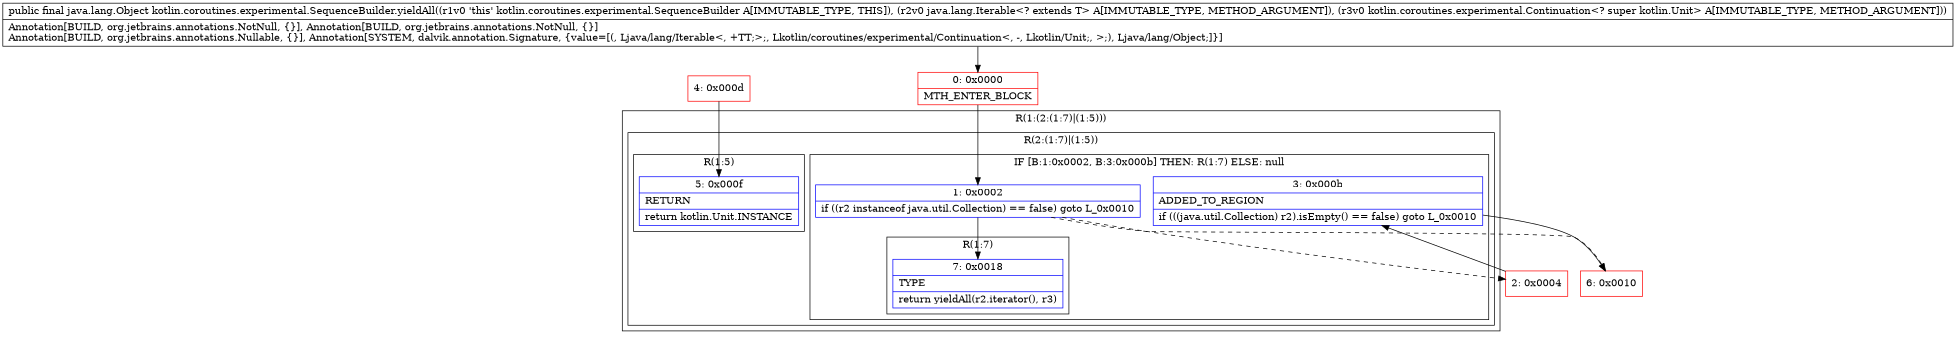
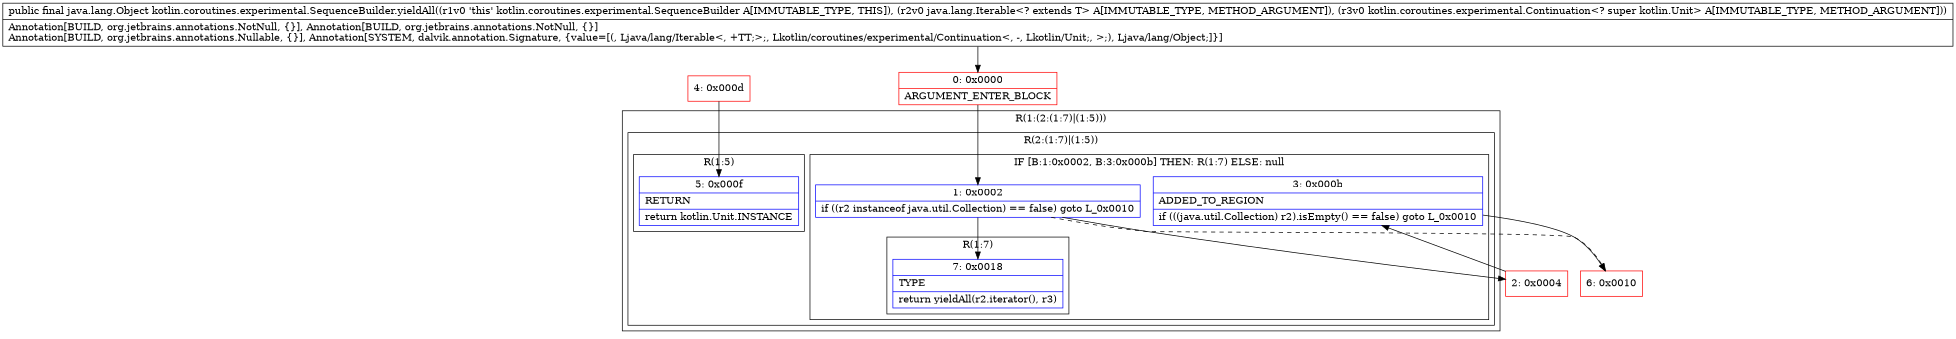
  digraph {
    node [color=blue shape=record]
    n1 [label="{7\:\ 0x0018|TYPE\l|return yieldAll(r2.iterator(), r3)\l}"]
    n2 [label="{1\:\ 0x0002|if ((r2 instanceof java.util.Collection) == false) goto L_0x0010\l}"]
    n3 [label="{3\:\ 0x000b|ADDED_TO_REGION\l|if (((java.util.Collection) r2).isEmpty() == false) goto L_0x0010\l}"]
    n4 [label="{5\:\ 0x000f|RETURN\l|return kotlin.Unit.INSTANCE\l}"]
    n5 [color=red label="{2\:\ 0x0004}"]
    n6 [color=red label="{6\:\ 0x0010}"]
    n7 [color=red label="{4\:\ 0x000d}"]
-   n8 [color=red label="{0\:\ 0x0000|MTH_ENTER_BLOCK\l}"]
+   n8 [color=red label="{0\:\ 0x0000|ARGUMENT_ENTER_BLOCK\l}"]
    n9 [label="{public final java.lang.Object kotlin.coroutines.experimental.SequenceBuilder.yieldAll((r1v0 'this' kotlin.coroutines.experimental.SequenceBuilder A[IMMUTABLE_TYPE, THIS]), (r2v0 java.lang.Iterable\<? extends T\> A[IMMUTABLE_TYPE, METHOD_ARGUMENT]), (r3v0 kotlin.coroutines.experimental.Continuation\<? super kotlin.Unit\> A[IMMUTABLE_TYPE, METHOD_ARGUMENT]))  | Annotation[BUILD, org.jetbrains.annotations.NotNull, \{\}], Annotation[BUILD, org.jetbrains.annotations.NotNull, \{\}]\lAnnotation[BUILD, org.jetbrains.annotations.Nullable, \{\}], Annotation[SYSTEM, dalvik.annotation.Signature, \{value=[(, Ljava\/lang\/Iterable\<, +TT;\>;, Lkotlin\/coroutines\/experimental\/Continuation\<, \-, Lkotlin\/Unit;, \>;), Ljava\/lang\/Object;]\}]\l}" color=""]
    subgraph cluster_1 {
      label="R(1:(2:(1:7)|(1:5)))"
      subgraph cluster_2 {
        label="R(2:(1:7)|(1:5))"
        subgraph cluster_3 {
          label="IF [B:1:0x0002, B:3:0x000b] THEN: R(1:7) ELSE: null"
          n2
          n3
          subgraph cluster_4 {
            label="R(1:7)"
            n1
          }
        }
        subgraph cluster_5 {
          label="R(1:5)"
          n4
        }
      }
    }
    n2 -> n1
-   n2 -> n5 [style=dashed]
+   n2 -> n5 [style=solid]
    n2 -> n6 [style=dashed]
    n3 -> n6
    n5 -> n3
    n7 -> n4
    n8 -> n2
    n9 -> n8
  }
